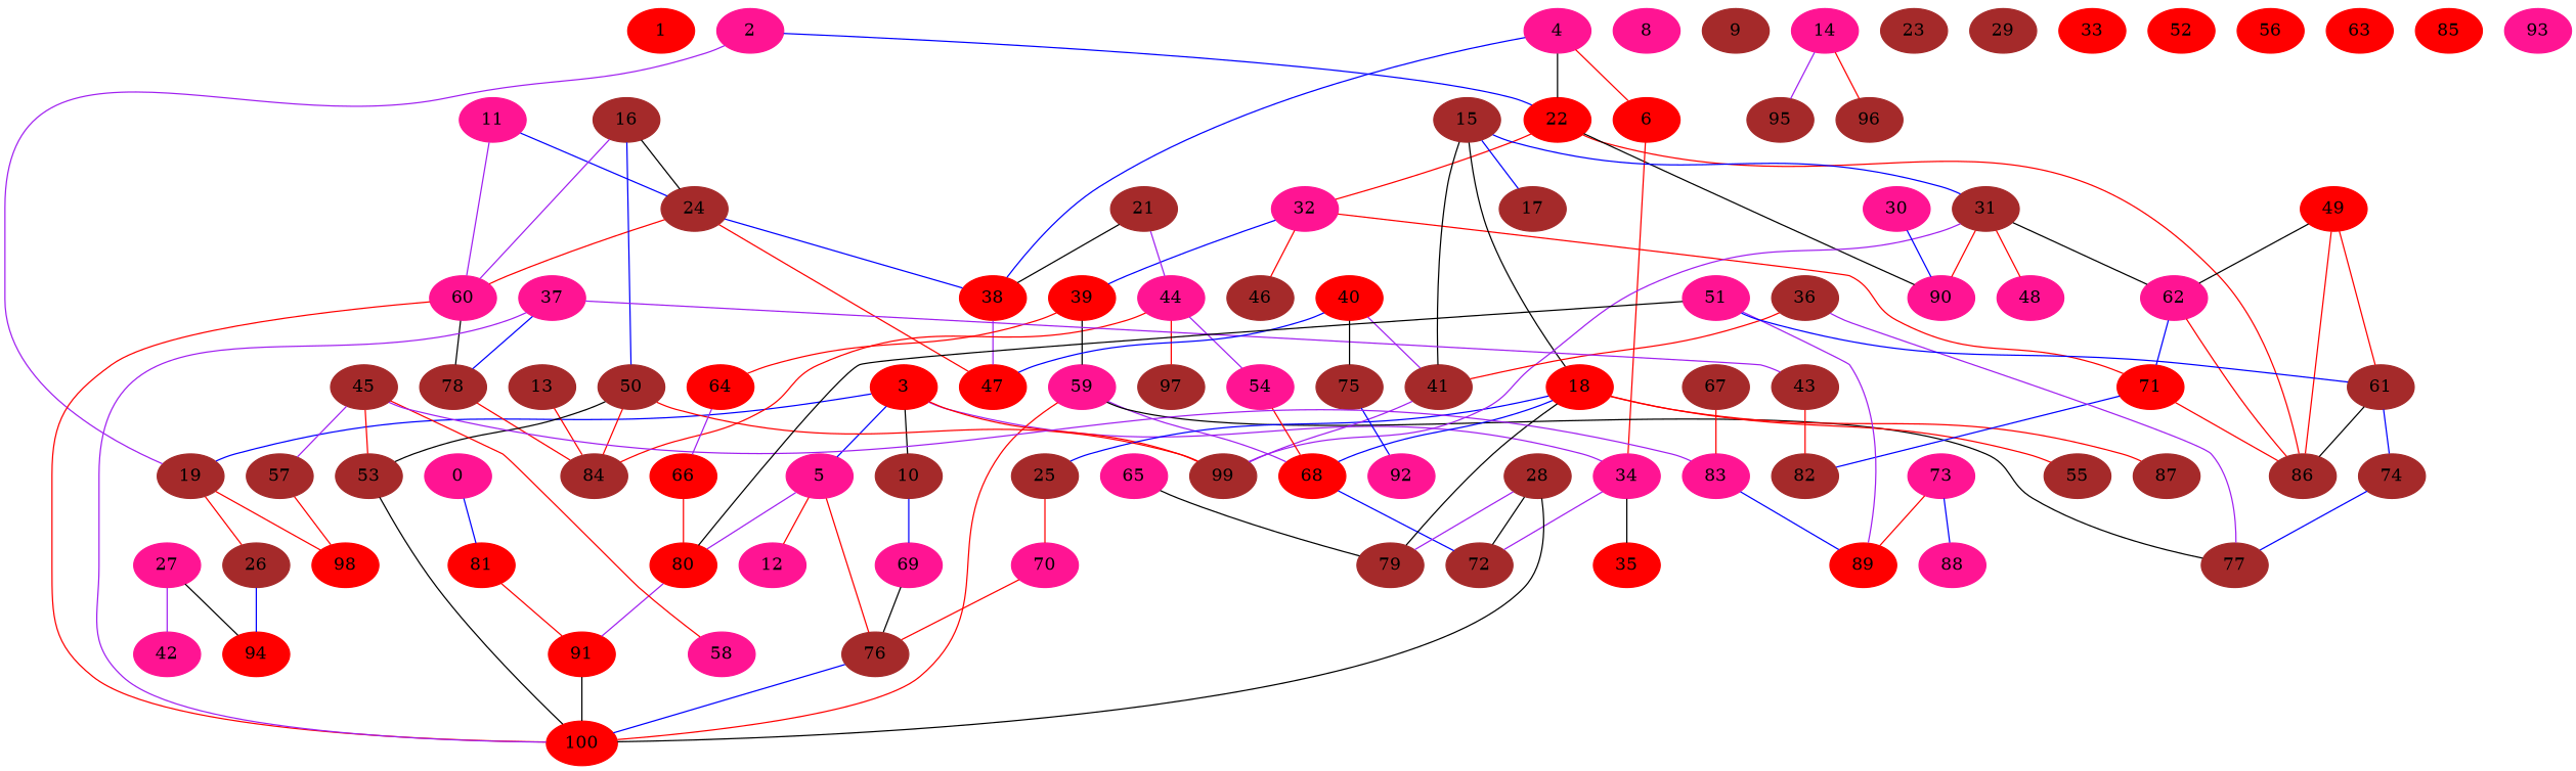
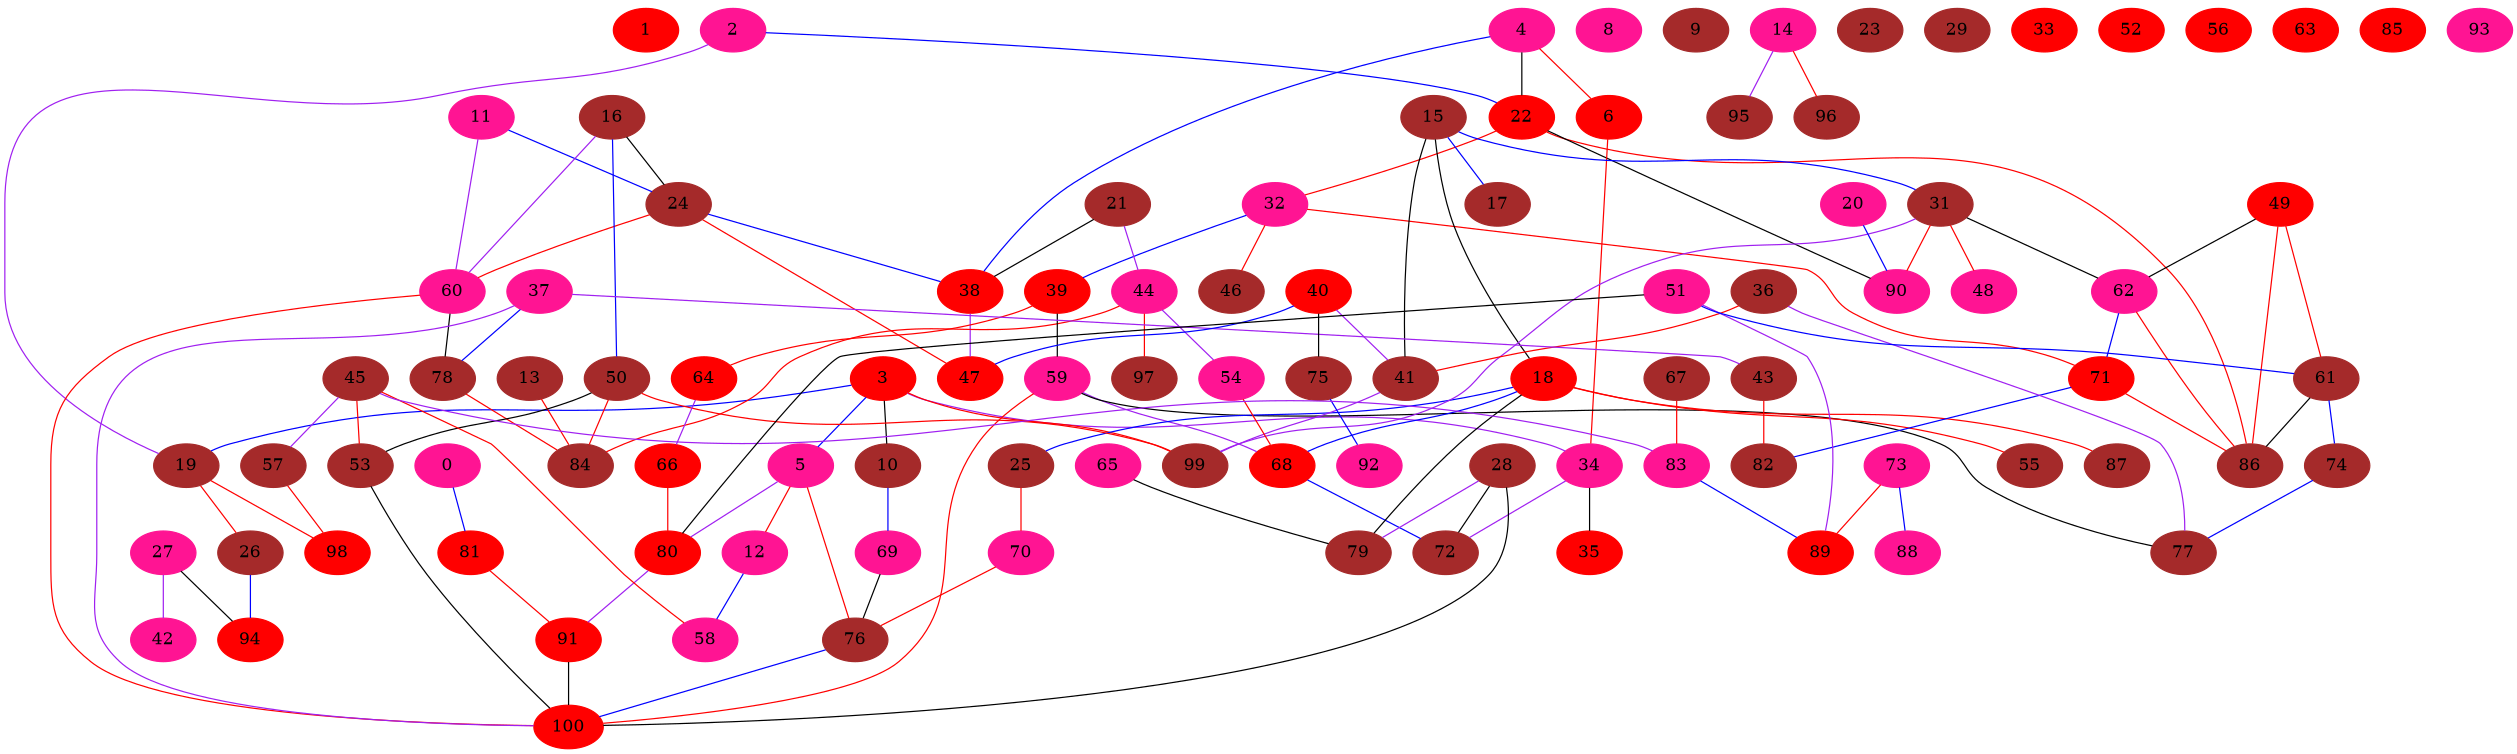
  graph {
    node [color=brown style=filled]
    edge [color=red]
    1 [color=red]
    2 [color=deeppink]
    19
    22 [color=red]
    26
    98 [color=red]
    32 [color=deeppink]
    86
    90 [color=deeppink]
    3 [color=red]
    5 [color=deeppink]
    10
    34 [color=deeppink]
    99
    12 [color=deeppink]
    76
    80 [color=red]
    69 [color=deeppink]
    72
    35 [color=red]
    4 [color=deeppink]
    6 [color=red]
    38 [color=red]
    47 [color=red]
    58 [color=deeppink]
    100 [color=red]
    91 [color=red]
    n28 [color=deeppink label=0]
    81 [color=red]
    8 [color=deeppink]
    9
    11 [color=deeppink]
    24
    60 [color=deeppink]
    59 [color=deeppink]
    68 [color=red]
    77
    78
    13
    84
    14 [color=deeppink]
    95
    96
    15
    17
    18 [color=red]
    31
    41
    25
    55
    79
    87
    62 [color=deeppink]
    48 [color=deeppink]
    16
    50
    53
    70 [color=deeppink]
    94 [color=red]
    71 [color=red]
    21
    44 [color=deeppink]
    54 [color=deeppink]
    97
    39 [color=red]
    46
    23
    27 [color=deeppink]
    42 [color=deeppink]
    28
    29
-   30 [color=deeppink]
+   30 [color=deeppink label=20]
    64 [color=red]
    82
    33 [color=red]
    36
    37 [color=deeppink]
    43
    66 [color=red]
    40 [color=red]
    75
    92 [color=deeppink]
    45
    57
    83 [color=deeppink]
    89 [color=red]
    49 [color=red]
    61
    74
    51 [color=deeppink]
    52 [color=red]
    56 [color=red]
    63 [color=red]
    65 [color=deeppink]
    67
    73 [color=deeppink]
    88 [color=deeppink]
    85 [color=red]
    93 [color=deeppink]
    2 -- 19 [color=purple]
    2 -- 22 [color=blue]
    19 -- 26
    19 -- 98
    22 -- 32
    22 -- 86
    22 -- 90 [color=black]
    26 -- 94 [color=blue]
    32 -- 71
    32 -- 39 [color=blue]
    32 -- 46
    3 -- 19 [color=blue]
    3 -- 5 [color=blue]
    3 -- 10 [color=black]
    3 -- 34 [color=purple]
    3 -- 99
    5 -- 12
    5 -- 76
    5 -- 80 [color=purple]
    10 -- 69 [color=blue]
    34 -- 72 [color=purple]
    34 -- 35 [color=black]
+   12 -- 58 [color=blue]
    76 -- 100 [color=blue]
    80 -- 91 [color=purple]
    69 -- 76 [color=black]
    4 -- 22 [color=black]
    4 -- 6
    4 -- 38 [color=blue]
    6 -- 34
    38 -- 47 [color=purple]
    91 -- 100 [color=black]
    n28 -- 81 [color=blue]
    81 -- 91
    11 -- 24 [color=blue]
    11 -- 60 [color=purple]
    24 -- 38 [color=blue]
    24 -- 47
    24 -- 60
    60 -- 100
    60 -- 78 [color=black]
    59 -- 100
    59 -- 68 [color=purple]
    59 -- 77 [color=black]
    68 -- 72 [color=blue]
    78 -- 84
    13 -- 84
    14 -- 95 [color=purple]
    14 -- 96
    15 -- 17 [color=blue]
    15 -- 18 [color=black]
    15 -- 31 [color=blue]
    15 -- 41 [color=black]
    18 -- 68 [color=blue]
    18 -- 25 [color=blue]
    18 -- 55
    18 -- 79 [color=black]
    18 -- 87
    31 -- 90
    31 -- 99 [color=purple]
    31 -- 62 [color=black]
    31 -- 48
    41 -- 99 [color=purple]
    25 -- 70
    62 -- 86
    62 -- 71 [color=blue]
    16 -- 24 [color=black]
    16 -- 60 [color=purple]
    16 -- 50 [color=blue]
    50 -- 99
    50 -- 84
    50 -- 53 [color=black]
    53 -- 100 [color=black]
    70 -- 76
    71 -- 86
    71 -- 82 [color=blue]
    21 -- 38 [color=black]
    21 -- 44 [color=purple]
    44 -- 84
    44 -- 54 [color=purple]
    44 -- 97
    54 -- 68
    39 -- 59 [color=black]
    39 -- 64
    27 -- 94 [color=black]
    27 -- 42 [color=purple]
    28 -- 72 [color=black]
    28 -- 100 [color=black]
    28 -- 79 [color=purple]
    30 -- 90 [color=blue]
    64 -- 66 [color=purple]
    36 -- 77 [color=purple]
    36 -- 41
    37 -- 100 [color=purple]
    37 -- 78 [color=blue]
    37 -- 43 [color=purple]
    43 -- 82
    66 -- 80
    40 -- 47 [color=blue]
    40 -- 41 [color=purple]
    40 -- 75 [color=black]
    75 -- 92 [color=blue]
    45 -- 58
    45 -- 53
    45 -- 57 [color=purple]
    45 -- 83 [color=purple]
    57 -- 98
    83 -- 89 [color=blue]
    49 -- 86
    49 -- 62 [color=black]
    49 -- 61
    61 -- 86 [color=black]
    61 -- 74 [color=blue]
    74 -- 77 [color=blue]
    51 -- 80 [color=black]
    51 -- 89 [color=purple]
    51 -- 61 [color=blue]
    65 -- 79 [color=black]
    67 -- 83
    73 -- 89
    73 -- 88 [color=blue]
  }
